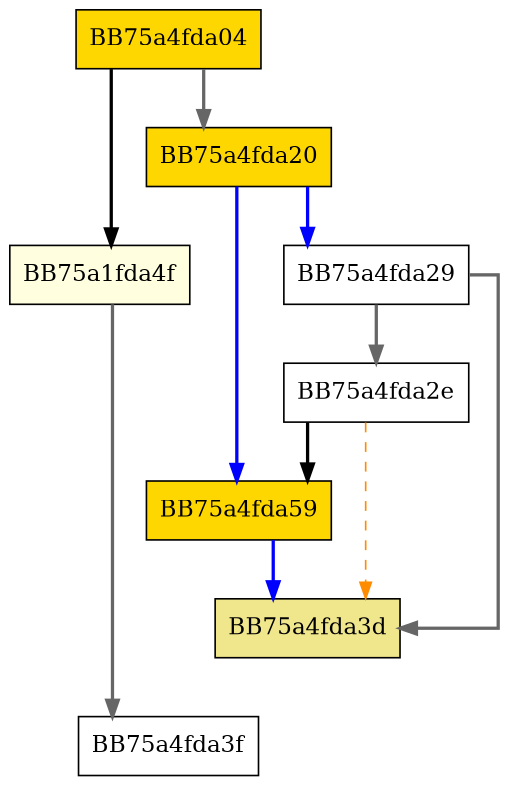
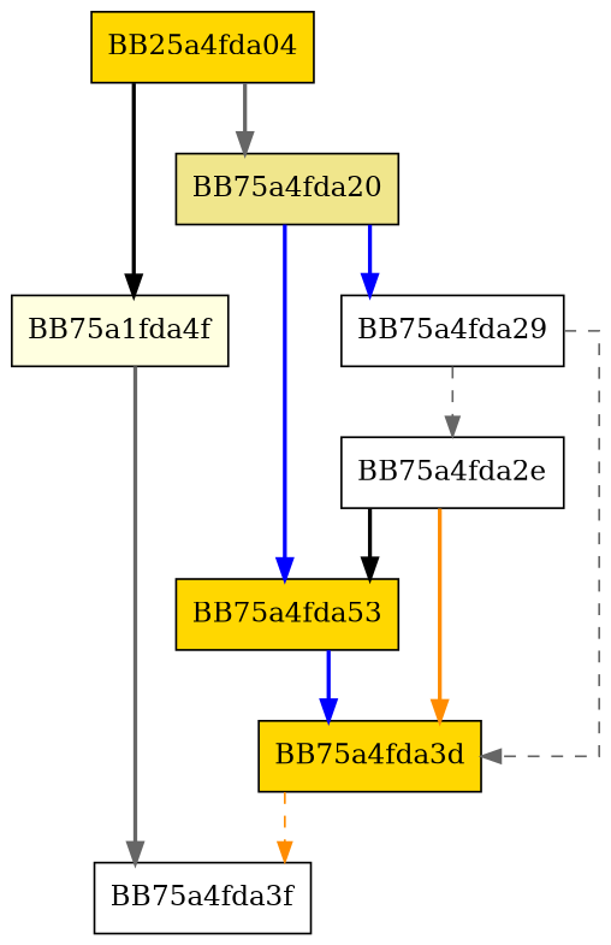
  digraph {
    splines=ortho
    node [fillcolor=white shape=box style=filled]
    edge [color=gray40 style=bold]
-   BB75a4fda04 [fillcolor=gold]
+   BB75a4fda04 [fillcolor=gold label=BB25a4fda04]
    n2 [fillcolor=lightyellow label=BB75a1fda4f]
-   BB75a4fda20 [fillcolor=gold]
+   BB75a4fda20 [fillcolor=khaki]
    BB75a4fda3f
-   BB75a4fda53 [fillcolor=gold label=BB75a4fda59]
+   BB75a4fda53 [fillcolor=gold]
    BB75a4fda29
-   BB75a4fda3d [fillcolor=khaki]
+   BB75a4fda3d [fillcolor=gold]
    BB75a4fda2e
    BB75a4fda04 -> n2 [color=black]
    BB75a4fda04 -> BB75a4fda20
    n2 -> BB75a4fda3f
    BB75a4fda20 -> BB75a4fda53 [color=blue]
    BB75a4fda20 -> BB75a4fda29 [color=blue]
    BB75a4fda53 -> BB75a4fda3d [color=blue]
-   BB75a4fda29 -> BB75a4fda3d
-   BB75a4fda29 -> BB75a4fda2e
+   BB75a4fda29 -> BB75a4fda3d [style=dashed]
+   BB75a4fda29 -> BB75a4fda2e [style=dashed]
+   BB75a4fda3d -> BB75a4fda3f [color=darkorange style=dashed]
    BB75a4fda2e -> BB75a4fda53 [color=black]
-   BB75a4fda2e -> BB75a4fda3d [color=darkorange style=dashed]
+   BB75a4fda2e -> BB75a4fda3d [color=darkorange]
  }
